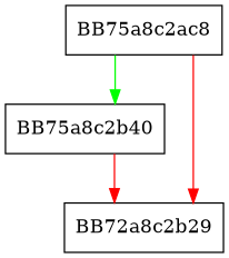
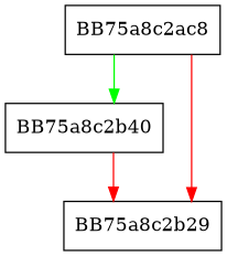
  digraph {
    splines=ortho
    node [shape=box]
    edge [color=red]
    BB75a8c2ac8
    BB75a8c2b40
-   BB75a8c2b29 [label=BB72a8c2b29]
+   BB75a8c2b29
    BB75a8c2ac8 -> BB75a8c2b40 [color=green]
    BB75a8c2ac8 -> BB75a8c2b29
    BB75a8c2b40 -> BB75a8c2b29
  }
